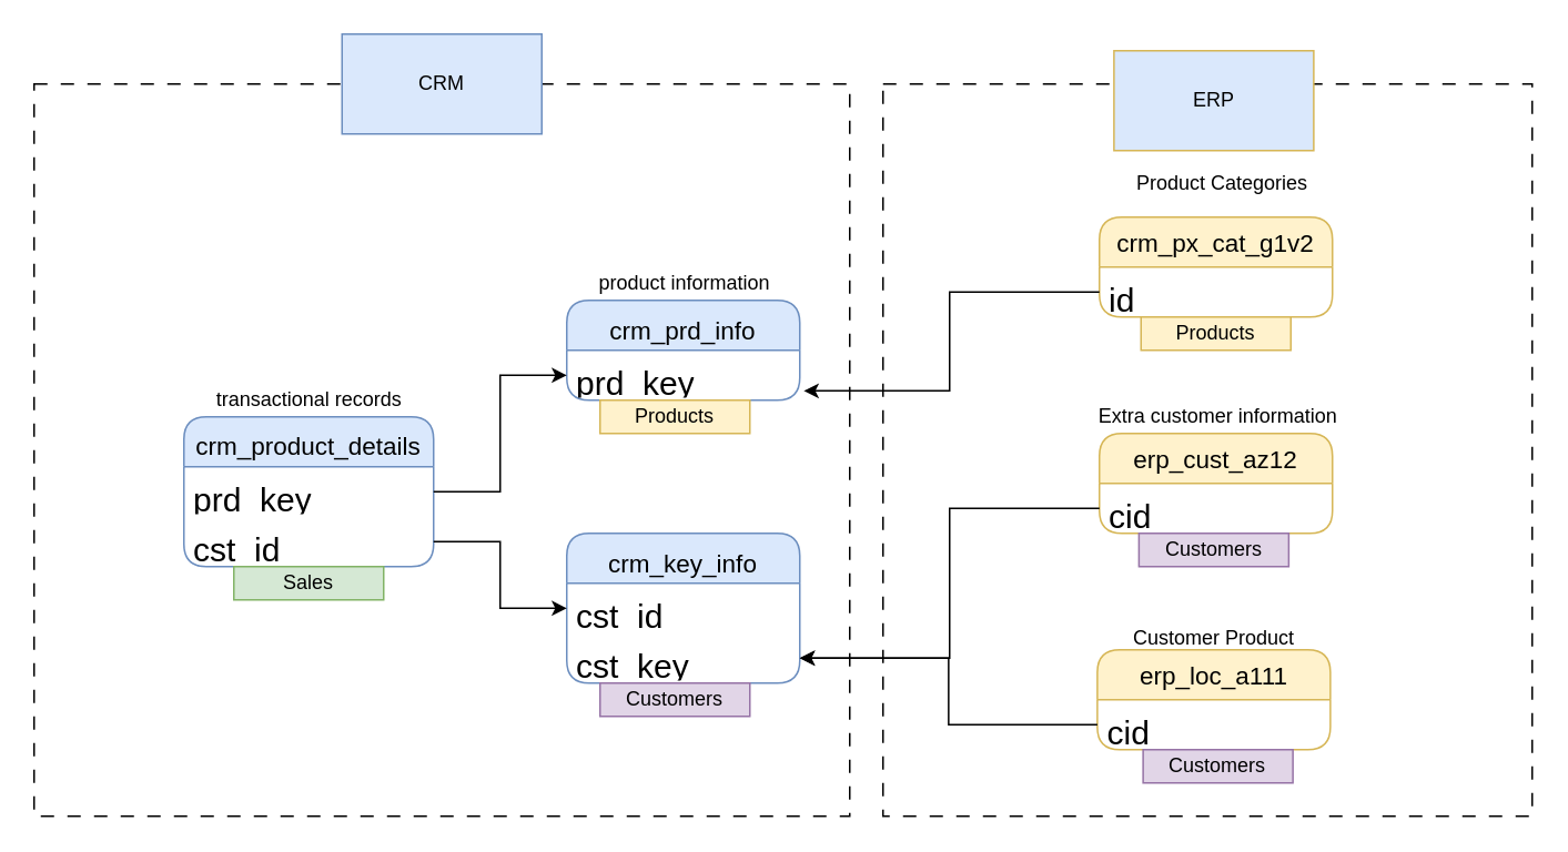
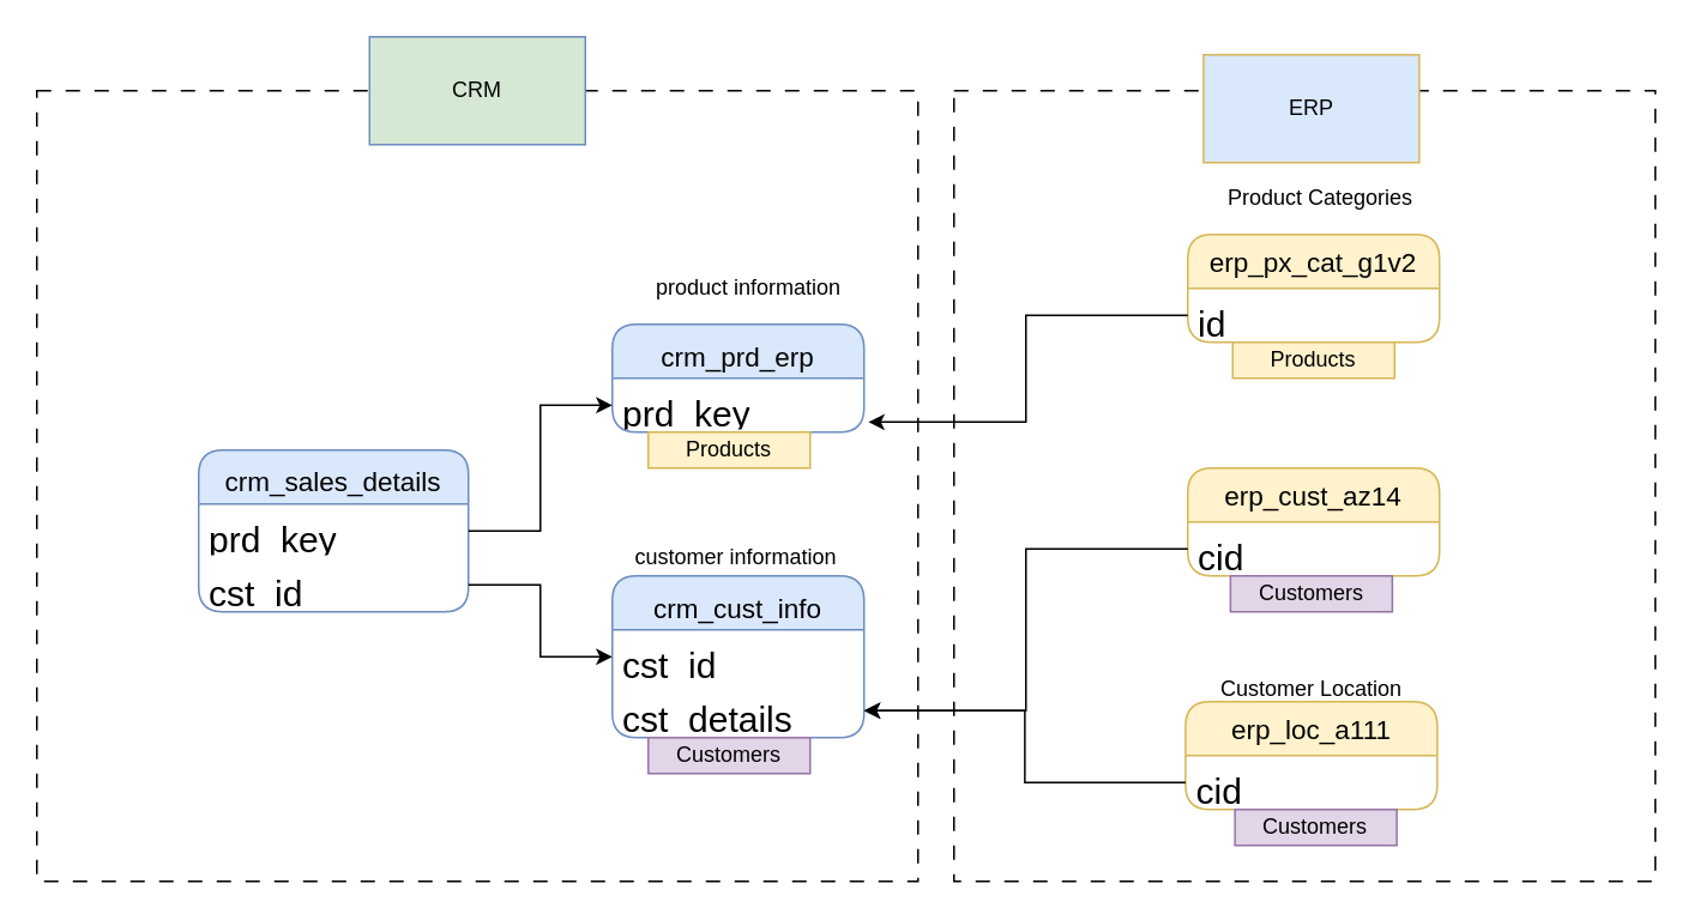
  <mxCell id="0" />
  <mxCell id="1" parent="0" />
  <mxCell id="2" value="" style="rounded=0;whiteSpace=wrap;html=1;fillColor=none;strokeColor=default;dashed=1;dashPattern=8 8;" parent="1" vertex="1"><mxGeometry x="20" y="50" width="490" height="440" as="geometry" /></mxCell>
  <mxCell id="3" value="&lt;div&gt;&lt;br&gt;&lt;/div&gt;&lt;div&gt;&lt;br&gt;&lt;/div&gt;&lt;div&gt;&lt;br&gt;&lt;/div&gt;&lt;div&gt;&lt;br&gt;&lt;/div&gt;&lt;div&gt;&lt;br&gt;&lt;/div&gt;&lt;div&gt;&lt;br&gt;&lt;/div&gt;&lt;div&gt;&lt;br&gt;&lt;/div&gt;" style="rounded=0;whiteSpace=wrap;html=1;fillColor=none;dashed=1;dashPattern=8 8;fontFamily=Helvetica;" parent="1" vertex="1"><mxGeometry x="530" y="50" width="390" height="440" as="geometry" /></mxCell>
- <mxCell id="4" value="CRM" style="rounded=0;whiteSpace=wrap;html=1;fillColor=#dae8fc;strokeColor=#6c8ebf;" parent="1" vertex="1"><mxGeometry x="205" y="20" width="120" height="60" as="geometry" /></mxCell>
+ <mxCell id="4" value="CRM" style="rounded=0;whiteSpace=wrap;html=1;fillColor=#d5e8d4;strokeColor=#6c8ebf;" parent="1" vertex="1"><mxGeometry x="205" y="20" width="120" height="60" as="geometry" /></mxCell>
  <mxCell id="5" value="ERP" style="rounded=0;whiteSpace=wrap;html=1;fillColor=#dae8fc;strokeColor=#d6b656;" parent="1" vertex="1"><mxGeometry x="668.75" y="30" width="120" height="60" as="geometry" /></mxCell>
- <mxCell id="6" value="&lt;font style=&quot;font-size: 15px;&quot;&gt;crm_key_info&lt;/font&gt;" style="swimlane;fontStyle=0;childLayout=stackLayout;horizontal=1;startSize=30;horizontalStack=0;resizeParent=1;resizeParentMax=0;resizeLast=0;collapsible=1;marginBottom=0;whiteSpace=wrap;html=1;rounded=1;fillColor=#dae8fc;strokeColor=#6c8ebf;fontSize=26;" vertex="1" parent="1"><mxGeometry x="340" y="320" width="140" height="90" as="geometry" /></mxCell>
+ <mxCell id="6" value="&lt;font style=&quot;font-size: 15px;&quot;&gt;crm_cust_info&lt;/font&gt;" style="swimlane;fontStyle=0;childLayout=stackLayout;horizontal=1;startSize=30;horizontalStack=0;resizeParent=1;resizeParentMax=0;resizeLast=0;collapsible=1;marginBottom=0;whiteSpace=wrap;html=1;rounded=1;fillColor=#dae8fc;strokeColor=#6c8ebf;fontSize=26;" vertex="1" parent="1"><mxGeometry x="340" y="320" width="140" height="90" as="geometry" /></mxCell>
  <mxCell id="7" value="&lt;font style=&quot;font-size: 20px;&quot;&gt;cst_id&lt;/font&gt;" style="text;strokeColor=none;fillColor=none;align=left;verticalAlign=middle;spacingLeft=4;spacingRight=4;overflow=hidden;points=[[0,0.5],[1,0.5]];portConstraint=eastwest;rotatable=0;whiteSpace=wrap;html=1;fontSize=26;" vertex="1" parent="6"><mxGeometry y="30" width="140" height="30" as="geometry" /></mxCell>
- <mxCell id="8" value="&lt;span style=&quot;font-size: 20px;&quot;&gt;cst_key&lt;/span&gt;" style="text;strokeColor=none;fillColor=none;align=left;verticalAlign=middle;spacingLeft=4;spacingRight=4;overflow=hidden;points=[[0,0.5],[1,0.5]];portConstraint=eastwest;rotatable=0;whiteSpace=wrap;html=1;fontSize=26;" vertex="1" parent="6"><mxGeometry y="60" width="140" height="30" as="geometry" /></mxCell>
- <mxCell id="10" value="&lt;font style=&quot;font-size: 15px;&quot;&gt;crm_prd_info&lt;/font&gt;" style="swimlane;fontStyle=0;childLayout=stackLayout;horizontal=1;startSize=30;horizontalStack=0;resizeParent=1;resizeParentMax=0;resizeLast=0;collapsible=1;marginBottom=0;whiteSpace=wrap;html=1;rounded=1;fillColor=#dae8fc;strokeColor=#6c8ebf;fontSize=26;" vertex="1" parent="1"><mxGeometry x="340" y="180" width="140" height="60" as="geometry" /></mxCell>
+ <mxCell id="8" value="&lt;span style=&quot;font-size: 20px;&quot;&gt;cst_details&lt;/span&gt;" style="text;strokeColor=none;fillColor=none;align=left;verticalAlign=middle;spacingLeft=4;spacingRight=4;overflow=hidden;points=[[0,0.5],[1,0.5]];portConstraint=eastwest;rotatable=0;whiteSpace=wrap;html=1;fontSize=26;" vertex="1" parent="6"><mxGeometry y="60" width="140" height="30" as="geometry" /></mxCell>
+ <mxCell id="9" value="customer information" style="text;html=1;align=center;verticalAlign=middle;whiteSpace=wrap;rounded=0;" vertex="1" parent="1"><mxGeometry x="343.75" y="300" width="130" height="20" as="geometry" /></mxCell>
+ <mxCell id="10" value="&lt;font style=&quot;font-size: 15px;&quot;&gt;crm_prd_erp&lt;/font&gt;" style="swimlane;fontStyle=0;childLayout=stackLayout;horizontal=1;startSize=30;horizontalStack=0;resizeParent=1;resizeParentMax=0;resizeLast=0;collapsible=1;marginBottom=0;whiteSpace=wrap;html=1;rounded=1;fillColor=#dae8fc;strokeColor=#6c8ebf;fontSize=26;" vertex="1" parent="1"><mxGeometry x="340" y="180" width="140" height="60" as="geometry" /></mxCell>
  <mxCell id="11" value="&lt;font style=&quot;font-size: 20px;&quot;&gt;prd_key&lt;/font&gt;" style="text;strokeColor=none;fillColor=none;align=left;verticalAlign=middle;spacingLeft=4;spacingRight=4;overflow=hidden;points=[[0,0.5],[1,0.5]];portConstraint=eastwest;rotatable=0;whiteSpace=wrap;html=1;fontSize=26;" vertex="1" parent="10"><mxGeometry y="30" width="140" height="30" as="geometry" /></mxCell>
- <mxCell id="12" value="product information" style="text;html=1;align=center;verticalAlign=middle;whiteSpace=wrap;rounded=0;" vertex="1" parent="1"><mxGeometry x="347.5" y="160" width="126.25" height="20" as="geometry" /></mxCell>
- <mxCell id="13" value="&lt;font style=&quot;font-size: 15px;&quot;&gt;crm_product_details&lt;/font&gt;" style="swimlane;fontStyle=0;childLayout=stackLayout;horizontal=1;startSize=30;horizontalStack=0;resizeParent=1;resizeParentMax=0;resizeLast=0;collapsible=1;marginBottom=0;whiteSpace=wrap;html=1;rounded=1;fillColor=#dae8fc;strokeColor=#6c8ebf;fontSize=20;swimlaneLine=1;glass=0;shadow=0;" vertex="1" parent="1"><mxGeometry x="110" y="250" width="150" height="90" as="geometry"><mxRectangle x="40" y="270" width="160" height="40" as="alternateBounds" /></mxGeometry></mxCell>
+ <mxCell id="12" value="product information" style="text;html=1;align=center;verticalAlign=middle;whiteSpace=wrap;rounded=0;" vertex="1" parent="1"><mxGeometry x="352.5" y="150" width="126.25" height="20" as="geometry" /></mxCell>
+ <mxCell id="13" value="&lt;font style=&quot;font-size: 15px;&quot;&gt;crm_sales_details&lt;/font&gt;" style="swimlane;fontStyle=0;childLayout=stackLayout;horizontal=1;startSize=30;horizontalStack=0;resizeParent=1;resizeParentMax=0;resizeLast=0;collapsible=1;marginBottom=0;whiteSpace=wrap;html=1;rounded=1;fillColor=#dae8fc;strokeColor=#6c8ebf;fontSize=20;swimlaneLine=1;glass=0;shadow=0;" vertex="1" parent="1"><mxGeometry x="110" y="250" width="150" height="90" as="geometry"><mxRectangle x="40" y="270" width="160" height="40" as="alternateBounds" /></mxGeometry></mxCell>
  <mxCell id="14" value="&lt;font style=&quot;font-size: 20px;&quot;&gt;prd_key&lt;/font&gt;" style="text;strokeColor=none;fillColor=none;align=left;verticalAlign=middle;spacingLeft=4;spacingRight=4;overflow=hidden;points=[[0,0.5],[1,0.5]];portConstraint=eastwest;rotatable=0;whiteSpace=wrap;html=1;fontSize=26;" vertex="1" parent="13"><mxGeometry y="30" width="150" height="30" as="geometry" /></mxCell>
  <mxCell id="15" value="&lt;font style=&quot;font-size: 20px;&quot;&gt;cst_id&lt;/font&gt;" style="text;strokeColor=none;fillColor=none;align=left;verticalAlign=middle;spacingLeft=4;spacingRight=4;overflow=hidden;points=[[0,0.5],[1,0.5]];portConstraint=eastwest;rotatable=0;whiteSpace=wrap;html=1;fontSize=26;" vertex="1" parent="13"><mxGeometry y="60" width="150" height="30" as="geometry" /></mxCell>
- <mxCell id="16" value="transactional records" style="text;html=1;align=center;verticalAlign=middle;whiteSpace=wrap;rounded=0;" vertex="1" parent="1"><mxGeometry x="117.5" y="230" width="135" height="20" as="geometry" /></mxCell>
- <mxCell id="17" value="&lt;font style=&quot;font-size: 15px;&quot;&gt;erp_&lt;span style=&quot;background-color: transparent; color: light-dark(rgb(0, 0, 0), rgb(255, 255, 255));&quot;&gt;cust_az12&lt;/span&gt;&lt;/font&gt;" style="swimlane;fontStyle=0;childLayout=stackLayout;horizontal=1;startSize=30;horizontalStack=0;resizeParent=1;resizeParentMax=0;resizeLast=0;collapsible=1;marginBottom=0;whiteSpace=wrap;html=1;rounded=1;fillColor=#fff2cc;strokeColor=#d6b656;fontSize=10;" vertex="1" parent="1"><mxGeometry x="660" y="260" width="140" height="60" as="geometry" /></mxCell>
+ <mxCell id="17" value="&lt;font style=&quot;font-size: 15px;&quot;&gt;erp_&lt;span style=&quot;background-color: transparent; color: light-dark(rgb(0, 0, 0), rgb(255, 255, 255));&quot;&gt;cust_az14&lt;/span&gt;&lt;/font&gt;" style="swimlane;fontStyle=0;childLayout=stackLayout;horizontal=1;startSize=30;horizontalStack=0;resizeParent=1;resizeParentMax=0;resizeLast=0;collapsible=1;marginBottom=0;whiteSpace=wrap;html=1;rounded=1;fillColor=#fff2cc;strokeColor=#d6b656;fontSize=10;" vertex="1" parent="1"><mxGeometry x="660" y="260" width="140" height="60" as="geometry" /></mxCell>
  <mxCell id="18" value="&lt;font style=&quot;font-size: 20px;&quot;&gt;cid&lt;/font&gt;" style="text;strokeColor=none;fillColor=none;align=left;verticalAlign=middle;spacingLeft=4;spacingRight=4;overflow=hidden;points=[[0,0.5],[1,0.5]];portConstraint=eastwest;rotatable=0;whiteSpace=wrap;html=1;fontSize=26;" vertex="1" parent="17"><mxGeometry y="30" width="140" height="30" as="geometry" /></mxCell>
- <mxCell id="19" value="Extra customer information" style="text;html=1;align=center;verticalAlign=middle;whiteSpace=wrap;rounded=0;" vertex="1" parent="1"><mxGeometry x="648.75" y="240" width="165" height="20" as="geometry" /></mxCell>
- <mxCell id="20" value="Customer Product" style="text;html=1;align=center;verticalAlign=middle;whiteSpace=wrap;rounded=0;" vertex="1" parent="1"><mxGeometry x="648.75" y="375" width="160" height="15" as="geometry" /></mxCell>
+ <mxCell id="20" value="Customer Location" style="text;html=1;align=center;verticalAlign=middle;whiteSpace=wrap;rounded=0;" vertex="1" parent="1"><mxGeometry x="648.75" y="375" width="160" height="15" as="geometry" /></mxCell>
  <mxCell id="21" value="&lt;font style=&quot;font-size: 15px;&quot;&gt;erp_loc&lt;span style=&quot;background-color: transparent; color: light-dark(rgb(0, 0, 0), rgb(255, 255, 255));&quot;&gt;_a111&lt;/span&gt;&lt;/font&gt;" style="swimlane;fontStyle=0;childLayout=stackLayout;horizontal=1;startSize=30;horizontalStack=0;resizeParent=1;resizeParentMax=0;resizeLast=0;collapsible=1;marginBottom=0;whiteSpace=wrap;html=1;rounded=1;fillColor=#fff2cc;strokeColor=#d6b656;fontSize=10;" vertex="1" parent="1"><mxGeometry x="658.75" y="390" width="140" height="60" as="geometry" /></mxCell>
  <mxCell id="22" value="&lt;font style=&quot;font-size: 20px;&quot;&gt;cid&lt;/font&gt;" style="text;strokeColor=none;fillColor=none;align=left;verticalAlign=middle;spacingLeft=4;spacingRight=4;overflow=hidden;points=[[0,0.5],[1,0.5]];portConstraint=eastwest;rotatable=0;whiteSpace=wrap;html=1;fontSize=26;" vertex="1" parent="21"><mxGeometry y="30" width="140" height="30" as="geometry" /></mxCell>
  <mxCell id="23" value="Product Categories" style="text;html=1;align=center;verticalAlign=middle;whiteSpace=wrap;rounded=0;" vertex="1" parent="1"><mxGeometry x="665" y="100" width="137.5" height="20" as="geometry" /></mxCell>
- <mxCell id="24" value="&lt;font style=&quot;font-size: 15px;&quot;&gt;crm_px_cat&lt;span style=&quot;background-color: transparent; color: light-dark(rgb(0, 0, 0), rgb(255, 255, 255));&quot;&gt;_g1v2&lt;/span&gt;&lt;/font&gt;" style="swimlane;fontStyle=0;childLayout=stackLayout;horizontal=1;startSize=30;horizontalStack=0;resizeParent=1;resizeParentMax=0;resizeLast=0;collapsible=1;marginBottom=0;whiteSpace=wrap;html=1;rounded=1;fillColor=#fff2cc;strokeColor=#d6b656;fontSize=10;" vertex="1" parent="1"><mxGeometry x="660" y="130" width="140" height="60" as="geometry" /></mxCell>
+ <mxCell id="24" value="&lt;font style=&quot;font-size: 15px;&quot;&gt;erp_px_cat&lt;span style=&quot;background-color: transparent; color: light-dark(rgb(0, 0, 0), rgb(255, 255, 255));&quot;&gt;_g1v2&lt;/span&gt;&lt;/font&gt;" style="swimlane;fontStyle=0;childLayout=stackLayout;horizontal=1;startSize=30;horizontalStack=0;resizeParent=1;resizeParentMax=0;resizeLast=0;collapsible=1;marginBottom=0;whiteSpace=wrap;html=1;rounded=1;fillColor=#fff2cc;strokeColor=#d6b656;fontSize=10;" vertex="1" parent="1"><mxGeometry x="660" y="130" width="140" height="60" as="geometry" /></mxCell>
  <mxCell id="25" value="&lt;font style=&quot;font-size: 20px;&quot;&gt;id&lt;/font&gt;" style="text;strokeColor=none;fillColor=none;align=left;verticalAlign=middle;spacingLeft=4;spacingRight=4;overflow=hidden;points=[[0,0.5],[1,0.5]];portConstraint=eastwest;rotatable=0;whiteSpace=wrap;html=1;fontSize=26;" vertex="1" parent="24"><mxGeometry y="30" width="140" height="30" as="geometry" /></mxCell>
  <mxCell id="26" value="Products" style="text;html=1;strokeColor=#d6b656;fillColor=#fff2cc;align=center;verticalAlign=middle;whiteSpace=wrap;overflow=hidden;" vertex="1" parent="1"><mxGeometry x="360" y="240" width="90" height="20" as="geometry" /></mxCell>
  <mxCell id="27" value="Customers" style="text;html=1;strokeColor=#9673a6;fillColor=#e1d5e7;align=center;verticalAlign=middle;whiteSpace=wrap;overflow=hidden;" vertex="1" parent="1"><mxGeometry x="360" y="410" width="90" height="20" as="geometry" /></mxCell>
- <mxCell id="28" value="Sales" style="text;html=1;strokeColor=#82b366;fillColor=#d5e8d4;align=center;verticalAlign=middle;whiteSpace=wrap;overflow=hidden;" vertex="1" parent="1"><mxGeometry x="140" y="340" width="90" height="20" as="geometry" /></mxCell>
  <mxCell id="29" value="Products" style="text;html=1;strokeColor=#d6b656;fillColor=#fff2cc;align=center;verticalAlign=middle;whiteSpace=wrap;overflow=hidden;" vertex="1" parent="1"><mxGeometry x="685" y="190" width="90" height="20" as="geometry" /></mxCell>
  <mxCell id="30" value="Customers" style="text;html=1;strokeColor=#9673a6;fillColor=#e1d5e7;align=center;verticalAlign=middle;whiteSpace=wrap;overflow=hidden;" vertex="1" parent="1"><mxGeometry x="683.75" y="320" width="90" height="20" as="geometry" /></mxCell>
  <mxCell id="31" style="edgeStyle=orthogonalEdgeStyle;rounded=0;orthogonalLoop=1;jettySize=auto;html=1;exitX=1;exitY=0.5;exitDx=0;exitDy=0;entryX=0;entryY=0.5;entryDx=0;entryDy=0;" edge="1" parent="1" source="14" target="11"><mxGeometry relative="1" as="geometry" /></mxCell>
  <mxCell id="32" style="edgeStyle=orthogonalEdgeStyle;rounded=0;orthogonalLoop=1;jettySize=auto;html=1;exitX=1;exitY=0.5;exitDx=0;exitDy=0;" edge="1" parent="1" source="15" target="7"><mxGeometry relative="1" as="geometry" /></mxCell>
  <mxCell id="33" value="Customers" style="text;html=1;strokeColor=#9673a6;fillColor=#e1d5e7;align=center;verticalAlign=middle;whiteSpace=wrap;overflow=hidden;" vertex="1" parent="1"><mxGeometry x="686.25" y="450" width="90" height="20" as="geometry" /></mxCell>
  <mxCell id="34" style="edgeStyle=orthogonalEdgeStyle;rounded=0;orthogonalLoop=1;jettySize=auto;html=1;exitX=0;exitY=0.5;exitDx=0;exitDy=0;entryX=1.017;entryY=0.813;entryDx=0;entryDy=0;entryPerimeter=0;" edge="1" parent="1" source="25" target="11"><mxGeometry relative="1" as="geometry" /></mxCell>
  <mxCell id="35" style="edgeStyle=orthogonalEdgeStyle;rounded=0;orthogonalLoop=1;jettySize=auto;html=1;exitX=0;exitY=0.5;exitDx=0;exitDy=0;entryX=1;entryY=0.5;entryDx=0;entryDy=0;" edge="1" parent="1" source="18" target="8"><mxGeometry relative="1" as="geometry" /></mxCell>
  <mxCell id="36" style="edgeStyle=orthogonalEdgeStyle;rounded=0;orthogonalLoop=1;jettySize=auto;html=1;exitX=0;exitY=0.5;exitDx=0;exitDy=0;entryX=1;entryY=0.5;entryDx=0;entryDy=0;" edge="1" parent="1" source="22" target="8"><mxGeometry relative="1" as="geometry" /></mxCell>
